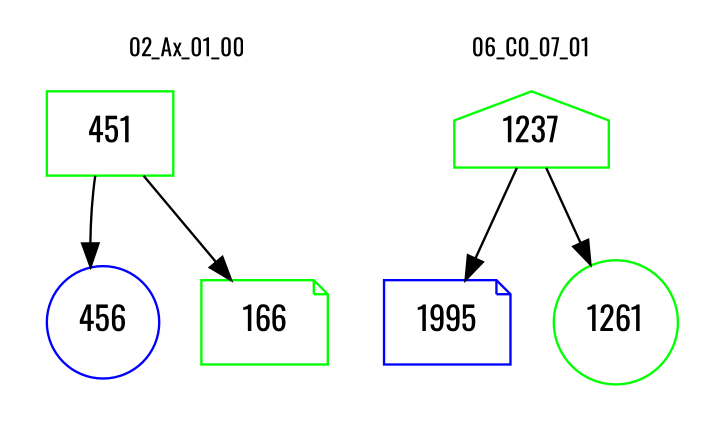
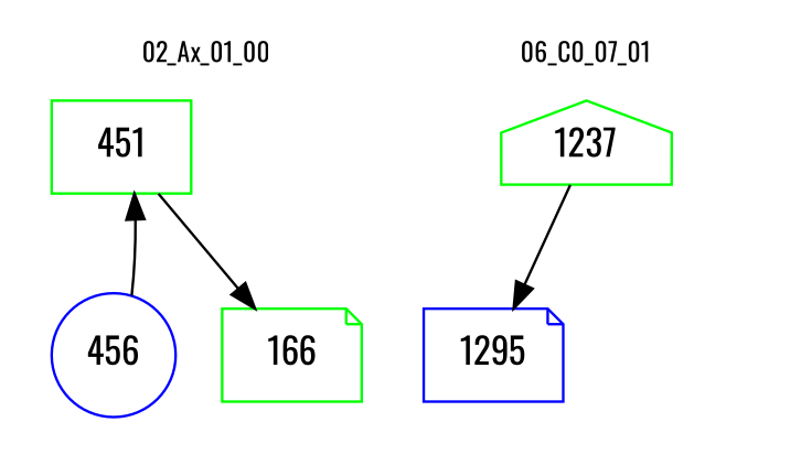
  digraph {
    fontname=Oswald
    node [color=green fontname=Oswald shape=circle]
    edge [color=black fontname=Oswald]
    n1 [label=451 shape=box]
    n2 [color=blue label=456]
    n3 [label=166 shape=note]
    n4 [label=1237 shape=house]
-   n5 [color=blue label=1995 shape=note]
-   n6 [label=1261]
+   n5 [color=blue label=1295 shape=note]
    subgraph cluster_1 {
      color=white
      fontsize=10
      label="02_Ax_01_00"
      n1
      n2
      n3
    }
    subgraph cluster_2 {
      color=white
      fontsize=10
      label="06_C0_07_01"
      n4
      n5
-     n6
    }
-   n1 -> n2
+   n2 -> n1
    n1 -> n3
    n4 -> n5
-   n4 -> n6
  }
